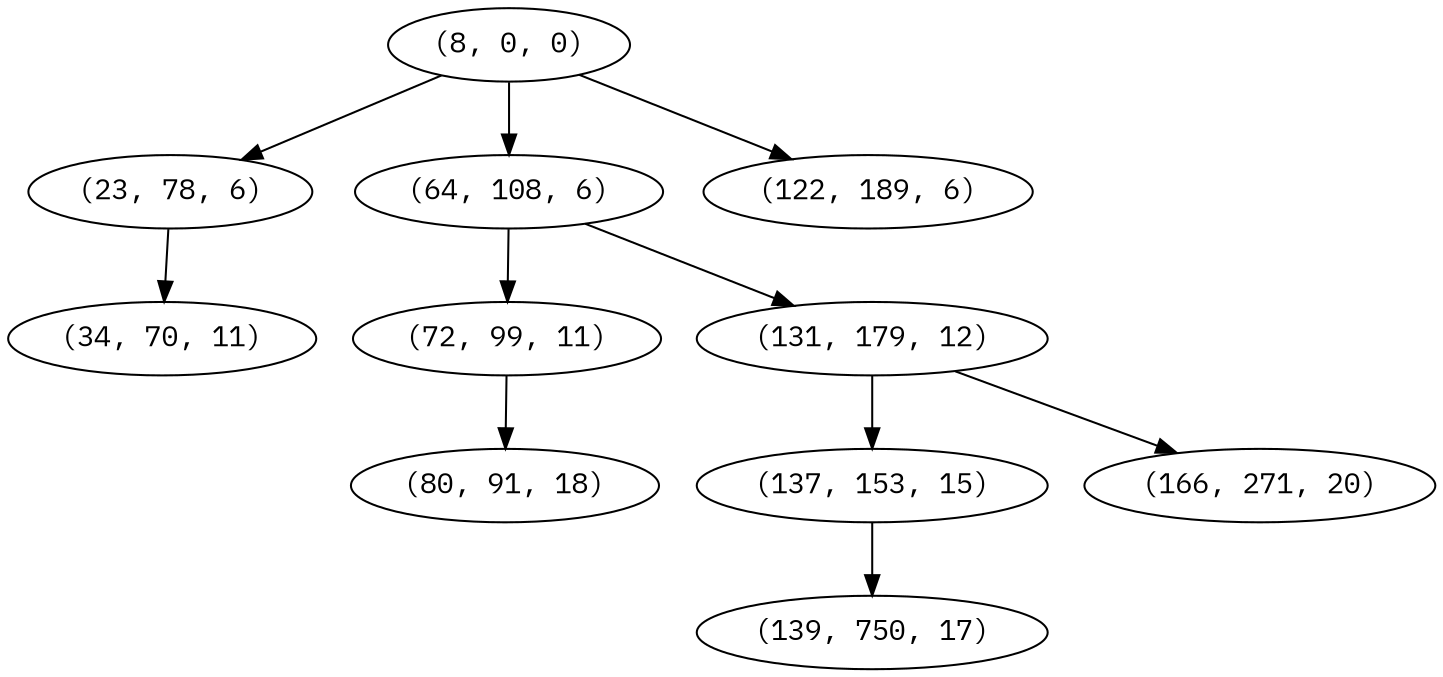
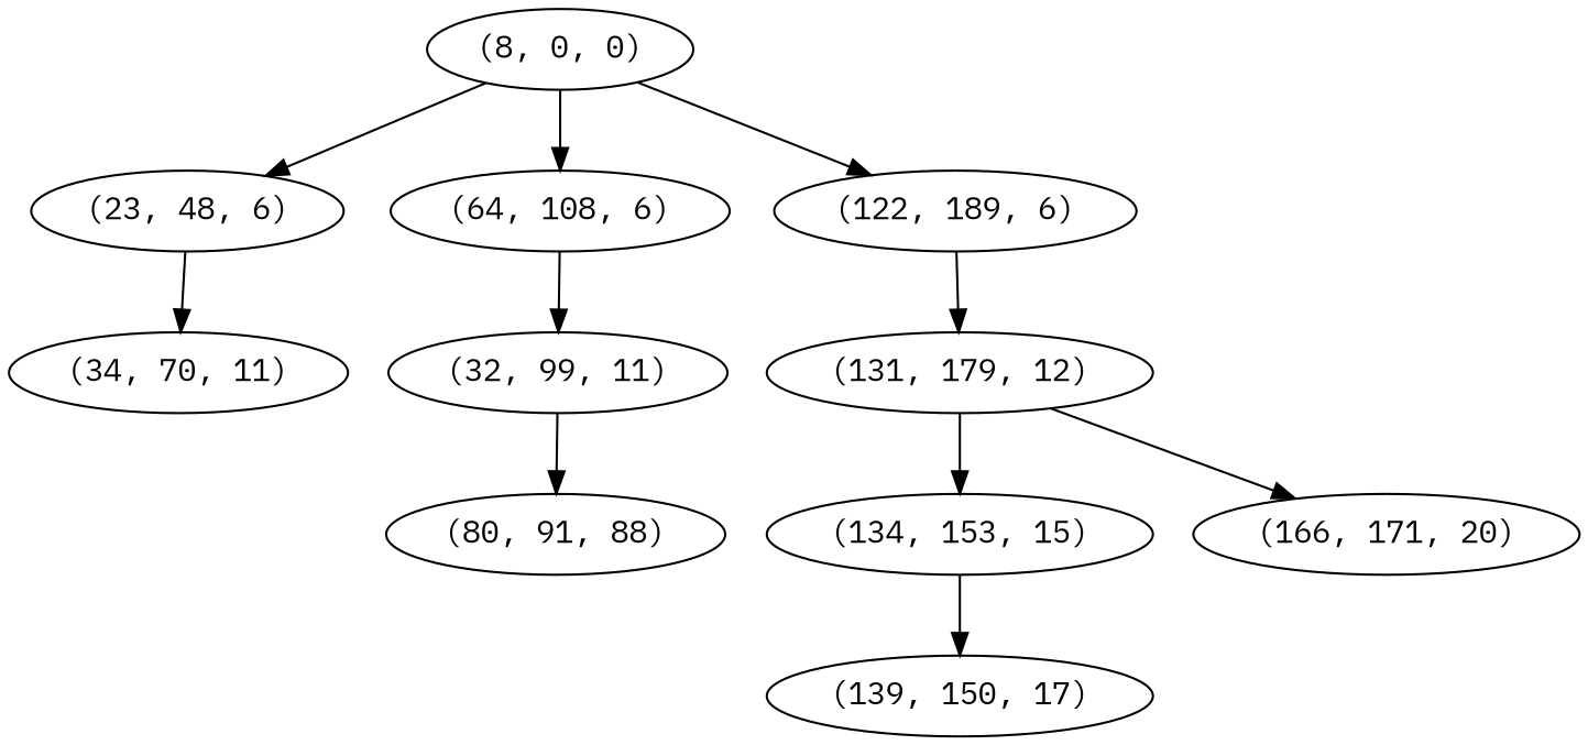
  digraph {
    fontname="IBM Plex Mono"
    node [fontname="IBM Plex Mono"]
    edge [fontname="IBM Plex Mono"]
    n1 [label="(8, 0, 0)"]
-   "(23, 48, 6)" [label="(23, 78, 6)"]
+   "(23, 48, 6)"
    n3 [label="(64, 108, 6)"]
    "(122, 189, 6)"
    n5 [label="(34, 70, 11)"]
-   "(72, 99, 11)"
+   "(72, 99, 11)" [label="(32, 99, 11)"]
    "(131, 179, 12)"
-   "(80, 91, 18)"
-   "(134, 153, 15)" [label="(137, 153, 15)"]
-   "(166, 171, 20)" [label="(166, 271, 20)"]
-   "(139, 150, 17)" [label="(139, 750, 17)"]
+   "(80, 91, 18)" [label="(80, 91, 88)"]
+   "(134, 153, 15)"
+   "(166, 171, 20)"
+   "(139, 150, 17)"
    n1 -> "(23, 48, 6)"
    n1 -> n3
    n1 -> "(122, 189, 6)"
    "(23, 48, 6)" -> n5
    n3 -> "(72, 99, 11)"
-   n3 -> "(131, 179, 12)"
+   "(122, 189, 6)" -> "(131, 179, 12)"
    "(72, 99, 11)" -> "(80, 91, 18)"
    "(131, 179, 12)" -> "(134, 153, 15)"
    "(131, 179, 12)" -> "(166, 171, 20)"
    "(134, 153, 15)" -> "(139, 150, 17)"
  }
